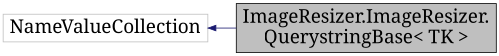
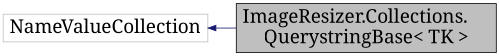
  digraph {
    rankdir=LR
    fontname="Noto Serif"
    node [fontname="Noto Serif" fontsize=24 shape=record style=filled]
-   n1 [color=black fillcolor=grey75 fontcolor=black height=0.2 label="ImageResizer.ImageResizer.\lQuerystringBase\< TK \>" width=0.4]
+   n1 [color=black fillcolor=grey75 fontcolor=black height=0.2 label="ImageResizer.Collections.\lQuerystringBase\< TK \>" width=0.4]
    n2 [color=grey75 fillcolor=white height=0.2 label=NameValueCollection width=0.4]
    n2 -> n1 [color=midnightblue dir=back fontname="Noto Serif" fontsize=24 labelfontname=Helvetica labelfontsize=24 style=solid]
  }
